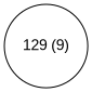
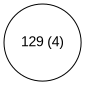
  digraph {
    rankdir=LR
-   n1 [fontname=Arial label="129 (9)" shape=circle width=0.5]
+   n1 [fontname=Arial label="129 (4)" shape=circle width=0.5]
  }
